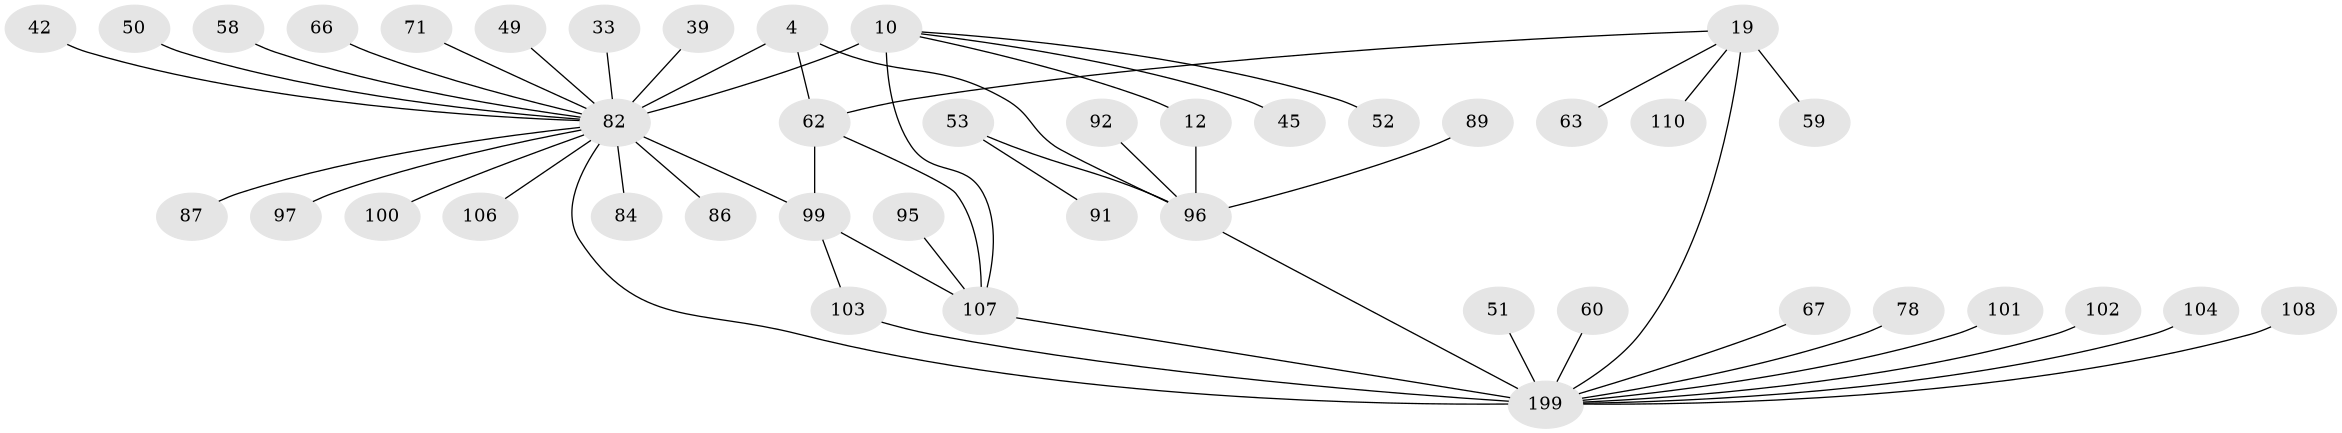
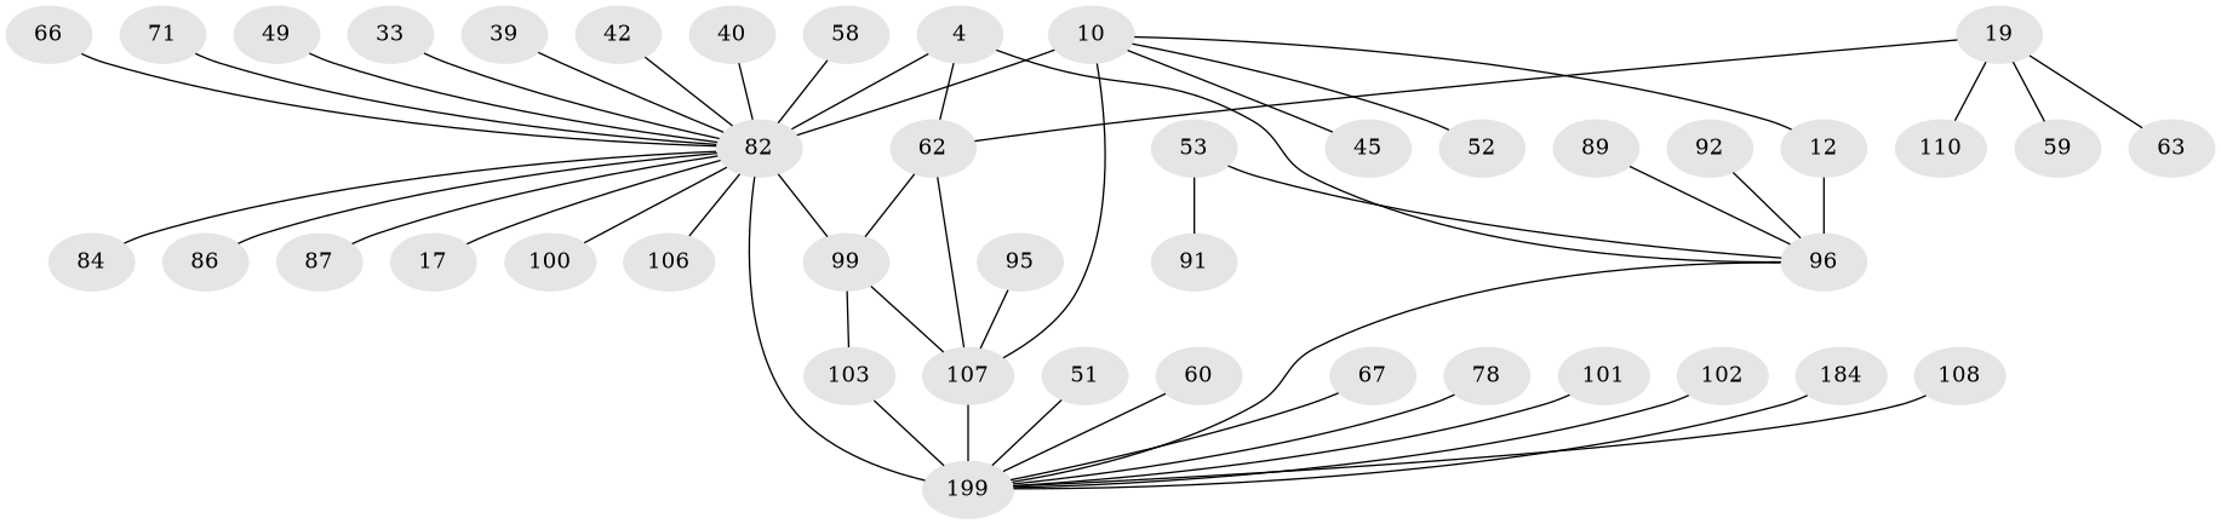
  graph {
    node [color=gray90 style=filled]
    4 [super="+3"]
    62 [super="+61"]
    82 [super="+5+57+74"]
    96 [super="+35+73+76+15+26+36+37"]
    107 [super="+90+105"]
    99 [super="+68+70+72+25+75+94"]
    n7 [label=199 super="+93+20+17"]
    84
    86
    87
-   97
+   97 [label=17]
    100
    106
    10 [super="+7+8"]
    12 [super="+11"]
    45
    52
    19 [super="+18"]
    59
    63
    110
    33
    39
    42
-   50
+   50 [label=40]
    51
    53
    91
    58
    60
    103 [super="+98"]
    66
    67
    71 [super="+56"]
    78
    n36 [label=49]
    89
    92 [super="+40"]
    95
    101 [super="+88"]
    102
-   104
+   104 [label=184]
    108
    4 -- 62
    4 -- 82 [weight=6]
    4 -- 96
    62 -- 107 [weight=4]
    62 -- 99 [weight=2]
    82 -- 99 [weight=3]
    82 -- n7 [weight=7]
    82 -- 84
    82 -- 86
    82 -- 87
    82 -- 97
    82 -- 100
    82 -- 106
    96 -- n7
    107 -- n7 [weight=3]
    99 -- 107 [weight=2]
    99 -- 103
    10 -- 82 [weight=6]
    10 -- 107 [weight=3]
    10 -- 12
    10 -- 45
    10 -- 52
    12 -- 96 [weight=6]
    19 -- 62
-   19 -- n7 [weight=6]
    19 -- 59
    19 -- 63
    19 -- 110
    33 -- 82
    39 -- 82
    42 -- 82
    50 -- 82
    51 -- n7
    53 -- 96
    53 -- 91
    58 -- 82
    60 -- n7
    103 -- n7
    66 -- 82
    67 -- n7
    71 -- 82
    78 -- n7
    n36 -- 82
    89 -- 96
    92 -- 96
    95 -- 107
    101 -- n7
    102 -- n7
    104 -- n7
    108 -- n7
  }
